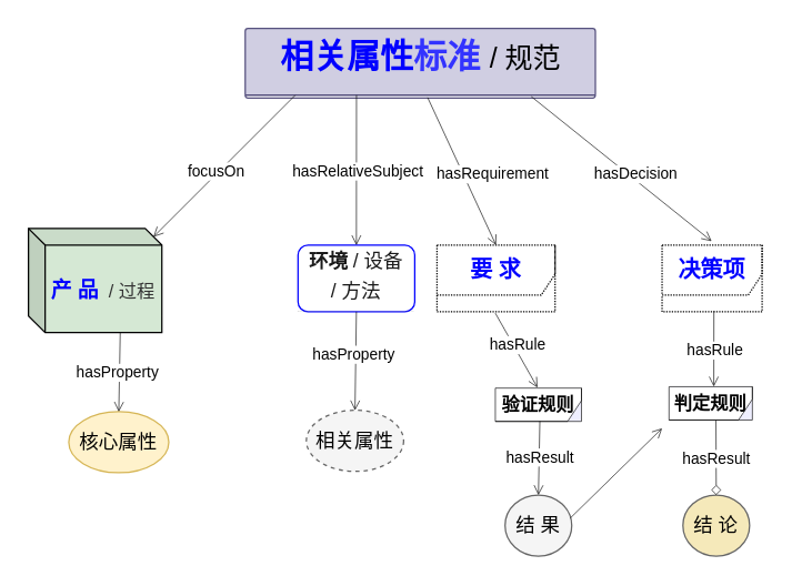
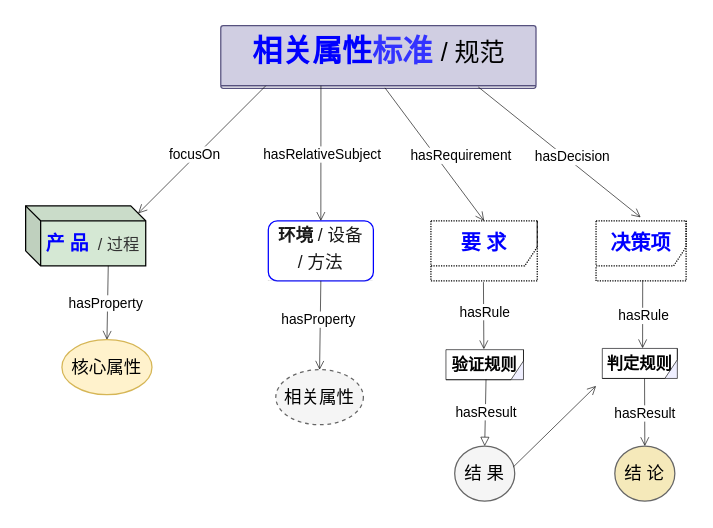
  <mxCell id="0" />
  <mxCell id="1" parent="0" />
  <mxCell id="2" value="&lt;font color=&quot;#0000ff&quot; size=&quot;1&quot;&gt;&lt;b style=&quot;font-size: 16px&quot;&gt;决策项&lt;/b&gt;&lt;/font&gt;" style="shape=umlFrame;whiteSpace=wrap;html=1;rounded=1;shadow=0;fillColor=none;dashed=1;width=96;height=36;dashPattern=1 1;" parent="1" vertex="1"><mxGeometry x="476" y="176" width="72" height="48" as="geometry" /></mxCell>
- <mxCell id="3" value="&lt;font color=&quot;#0000ff&quot; size=&quot;1&quot;&gt;&lt;b style=&quot;font-size: 16px&quot;&gt;要 求&lt;/b&gt;&lt;/font&gt;" style="shape=umlFrame;whiteSpace=wrap;html=1;rounded=1;shadow=0;fillColor=none;dashed=1;width=120;height=36;dashPattern=1 1;swimlaneFillColor=none;" parent="1" vertex="1"><mxGeometry x="314" y="176" width="85" height="48" as="geometry" /></mxCell>
+ <mxCell id="3" value="&lt;font color=&quot;#0000ff&quot; size=&quot;1&quot;&gt;&lt;b style=&quot;font-size: 16px&quot;&gt;要 求&lt;/b&gt;&lt;/font&gt;" style="shape=umlFrame;whiteSpace=wrap;html=1;rounded=1;shadow=0;fillColor=none;dashed=1;width=120;height=36;dashPattern=1 1;swimlaneFillColor=none;" parent="1" vertex="1"><mxGeometry x="344" y="176" width="85" height="48" as="geometry" /></mxCell>
  <mxCell id="4" value="&lt;font style=&quot;&quot;&gt;&lt;font color=&quot;#0000ff&quot; style=&quot;font-size: 24px;&quot;&gt;相关属性&lt;/font&gt;&lt;font style=&quot;font-size: 24px;&quot; color=&quot;#3333ff&quot;&gt;标准&lt;/font&gt;&lt;span style=&quot;color: rgb(0, 0, 0); font-weight: 400;&quot;&gt;&lt;span style=&quot;font-size: 24px;&quot;&gt; &lt;/span&gt;&lt;font style=&quot;font-size: 20px;&quot;&gt;&lt;font style=&quot;&quot;&gt;/&lt;/font&gt; &lt;font style=&quot;&quot;&gt;规范&lt;/font&gt;&lt;/font&gt;&lt;/span&gt;&lt;/font&gt;" style="swimlane;align=center;verticalAlign=top;childLayout=stackLayout;horizontal=1;horizontalStack=0;resizeParent=1;resizeParentMax=0;resizeLast=0;collapsible=1;marginBottom=0;rounded=1;fontSize=12;strokeColor=#56517e;shadow=0;arcSize=10;startSize=48;html=1;fillColor=#d0cee2;" parent="1" vertex="1"><mxGeometry x="176" y="20" width="252" height="50" as="geometry"><mxRectangle x="250" y="140" width="90" height="30" as="alternateBounds" /></mxGeometry></mxCell>
  <mxCell id="5" style="orthogonalLoop=1;jettySize=auto;elbow=vertical;html=1;fontFamily=Times New Roman;fontSize=16;endArrow=open;endFill=0;endSize=6;sourcePerimeterSpacing=0;targetPerimeterSpacing=6;strokeColor=default;strokeWidth=0.5;startSize=0;entryX=0;entryY=0;entryDx=90;entryDy=6;entryPerimeter=0;" parent="1" target="14" edge="1"><mxGeometry x="284" y="224" as="geometry"><mxPoint x="212" y="68" as="sourcePoint" /><mxPoint x="140" y="164" as="targetPoint" /></mxGeometry></mxCell>
  <mxCell id="6" value="focusOn" style="edgeLabel;html=1;align=center;verticalAlign=middle;resizable=0;points=[];" parent="5" vertex="1" connectable="0"><mxGeometry relative="1" as="geometry"><mxPoint x="-7" y="4" as="offset" /></mxGeometry></mxCell>
  <mxCell id="7" value="&lt;p style=&quot;margin: 4px 0px 0px&quot;&gt;&lt;span style=&quot;font-size: 14px;&quot;&gt;&lt;font style=&quot;&quot; color=&quot;#1a1a1a&quot;&gt;&lt;b&gt;环境 &lt;/b&gt;/ 设备&lt;/font&gt;&lt;/span&gt;&lt;/p&gt;&lt;p style=&quot;margin: 4px 0px 0px&quot;&gt;&lt;span style=&quot;font-size: 14px;&quot;&gt;&lt;font style=&quot;&quot; color=&quot;#1a1a1a&quot;&gt;/ 方法&lt;/font&gt;&lt;/span&gt;&lt;/p&gt;&lt;hr size=&quot;1&quot;&gt;&lt;div style=&quot;height: 2px&quot;&gt;&lt;/div&gt;" style="verticalAlign=top;align=center;overflow=fill;fontSize=12;fontFamily=Helvetica;html=1;rounded=1;shadow=0;fillColor=none;strokeColor=#0000FF;" parent="1" vertex="1"><mxGeometry x="214" y="176" width="84" height="48" as="geometry" /></mxCell>
  <mxCell id="8" style="orthogonalLoop=1;jettySize=auto;elbow=vertical;html=1;entryX=0.5;entryY=0;entryDx=0;entryDy=0;fontFamily=Times New Roman;fontSize=16;endArrow=open;endFill=0;endSize=6;sourcePerimeterSpacing=0;targetPerimeterSpacing=6;strokeColor=default;strokeWidth=0.5;startSize=0;exitX=0.413;exitY=0.96;exitDx=0;exitDy=0;exitPerimeter=0;" parent="1" target="7" edge="1"><mxGeometry x="330" y="224" as="geometry"><mxPoint x="256.076" y="68" as="sourcePoint" /><mxPoint x="208" y="164" as="targetPoint" /></mxGeometry></mxCell>
  <mxCell id="9" value="hasRelativeSubject" style="edgeLabel;html=1;align=center;verticalAlign=middle;resizable=0;points=[];" parent="8" vertex="1" connectable="0"><mxGeometry relative="1" as="geometry"><mxPoint y="1" as="offset" /></mxGeometry></mxCell>
  <mxCell id="10" style="orthogonalLoop=1;jettySize=auto;elbow=vertical;html=1;entryX=0.5;entryY=0;entryDx=0;entryDy=0;fontFamily=Times New Roman;fontSize=16;endArrow=open;endFill=0;endSize=6;sourcePerimeterSpacing=0;targetPerimeterSpacing=6;strokeColor=default;strokeWidth=0.5;startSize=0;entryPerimeter=0;exitX=0.521;exitY=0.994;exitDx=0;exitDy=0;exitPerimeter=0;" parent="1" source="4" target="3" edge="1"><mxGeometry x="382" y="236" as="geometry"><mxPoint x="308" y="104" as="sourcePoint" /><mxPoint x="308" y="188" as="targetPoint" /></mxGeometry></mxCell>
  <mxCell id="11" value="&lt;font style=&quot;font-size: 11px;&quot;&gt;hasRequirement&lt;/font&gt;" style="edgeLabel;html=1;align=center;verticalAlign=middle;resizable=0;points=[];" parent="10" vertex="1" connectable="0"><mxGeometry relative="1" as="geometry"><mxPoint x="21" y="1" as="offset" /></mxGeometry></mxCell>
  <mxCell id="12" style="orthogonalLoop=1;jettySize=auto;elbow=vertical;html=1;entryX=0.495;entryY=-0.059;entryDx=0;entryDy=0;fontFamily=Times New Roman;fontSize=16;endArrow=open;endFill=0;endSize=6;sourcePerimeterSpacing=0;targetPerimeterSpacing=6;strokeColor=default;strokeWidth=0.5;startSize=0;entryPerimeter=0;exitX=0.817;exitY=0.98;exitDx=0;exitDy=0;exitPerimeter=0;" parent="1" source="4" target="2" edge="1"><mxGeometry x="394" y="248" as="geometry"><mxPoint x="380" y="92" as="sourcePoint" /><mxPoint x="416" y="176" as="targetPoint" /></mxGeometry></mxCell>
  <mxCell id="13" value="&lt;font style=&quot;font-size: 11px;&quot;&gt;hasDecision&lt;/font&gt;" style="edgeLabel;html=1;align=center;verticalAlign=middle;resizable=0;points=[];" parent="12" vertex="1" connectable="0"><mxGeometry relative="1" as="geometry"><mxPoint x="10" y="4" as="offset" /></mxGeometry></mxCell>
- <mxCell id="14" value="&lt;font style=&quot;font-weight: bold; font-size: 15px;&quot; color=&quot;#0000ff&quot;&gt;产 品&lt;/font&gt;&lt;span style=&quot;color: rgb(51, 51, 51); font-size: 13px; font-weight: bold;&quot;&gt;&amp;nbsp;&amp;nbsp;&lt;/span&gt;&lt;span style=&quot;color: rgb(51, 51, 51); font-size: 13px;&quot;&gt;/&lt;/span&gt;&lt;span style=&quot;color: rgb(51, 51, 51); font-size: 13px; font-weight: bold;&quot;&gt;&amp;nbsp;&lt;/span&gt;&lt;font style=&quot;font-size: 12px; color: rgb(51, 51, 51);&quot;&gt;&lt;font style=&quot;font-size: 13px;&quot;&gt;过程&lt;/font&gt;&lt;/font&gt;" style="shape=cube;whiteSpace=wrap;html=1;boundedLbl=1;backgroundOutline=1;darkOpacity=0.05;darkOpacity2=0.1;fontSize=10;fontColor=#1A1A1A;fillColor=#D5E8D4;size=12;" parent="1" vertex="1"><mxGeometry x="20" y="164" width="96" height="75" as="geometry" /></mxCell>
- <mxCell id="15" value="&lt;span style=&quot;color: rgb(0, 0, 0); font-size: 14px;&quot;&gt;核心属性&lt;/span&gt;" style="ellipse;whiteSpace=wrap;html=1;fontSize=10;fillColor=#fff2cc;strokeColor=#d6b656;" parent="1" vertex="1"><mxGeometry x="49" y="296" width="72" height="44" as="geometry" /></mxCell>
+ <mxCell id="14" value="&lt;font style=&quot;font-weight: bold; font-size: 15px;&quot; color=&quot;#0000ff&quot;&gt;产 品&lt;/font&gt;&lt;span style=&quot;color: rgb(51, 51, 51); font-size: 13px; font-weight: bold;&quot;&gt;&amp;nbsp;&amp;nbsp;&lt;/span&gt;&lt;span style=&quot;color: rgb(51, 51, 51); font-size: 13px;&quot;&gt;/&lt;/span&gt;&lt;span style=&quot;color: rgb(51, 51, 51); font-size: 13px; font-weight: bold;&quot;&gt;&amp;nbsp;&lt;/span&gt;&lt;font style=&quot;font-size: 12px; color: rgb(51, 51, 51);&quot;&gt;&lt;font style=&quot;font-size: 13px;&quot;&gt;过程&lt;/font&gt;&lt;/font&gt;" style="shape=cube;whiteSpace=wrap;html=1;boundedLbl=1;backgroundOutline=1;darkOpacity=0.05;darkOpacity2=0.1;fontSize=10;fontColor=#1A1A1A;fillColor=#D5E8D4;size=12;" parent="1" vertex="1"><mxGeometry x="20" y="164" width="96" height="48" as="geometry" /></mxCell>
+ <mxCell id="15" value="&lt;span style=&quot;color: rgb(0, 0, 0); font-size: 14px;&quot;&gt;核心属性&lt;/span&gt;" style="ellipse;whiteSpace=wrap;html=1;fontSize=10;fillColor=#fff2cc;strokeColor=#d6b656;" parent="1" vertex="1"><mxGeometry x="49" y="271" width="72" height="44" as="geometry" /></mxCell>
  <mxCell id="16" style="orthogonalLoop=1;jettySize=auto;elbow=vertical;html=1;fontFamily=Times New Roman;fontSize=16;endArrow=open;endFill=0;endSize=6;sourcePerimeterSpacing=0;targetPerimeterSpacing=6;strokeColor=default;strokeWidth=0.5;startSize=0;entryX=0.5;entryY=0;entryDx=0;entryDy=0;exitX=0.688;exitY=1;exitDx=0;exitDy=0;exitPerimeter=0;" parent="1" source="14" target="15" edge="1"><mxGeometry x="297" y="300" as="geometry"><mxPoint x="176" y="212" as="sourcePoint" /><mxPoint x="153" y="296" as="targetPoint" /></mxGeometry></mxCell>
  <mxCell id="17" value="hasProperty" style="edgeLabel;html=1;align=center;verticalAlign=middle;resizable=0;points=[];" parent="16" vertex="1" connectable="0"><mxGeometry relative="1" as="geometry"><mxPoint x="-2" as="offset" /></mxGeometry></mxCell>
  <mxCell id="18" value="&lt;span style=&quot;color: rgb(0, 0, 0); font-size: 14px;&quot;&gt;相关属性&lt;/span&gt;" style="ellipse;whiteSpace=wrap;html=1;fontSize=10;fillColor=#f5f5f5;strokeColor=#666666;fontColor=#333333;dashed=1;" parent="1" vertex="1"><mxGeometry x="220" y="295" width="70" height="44" as="geometry" /></mxCell>
  <mxCell id="19" style="orthogonalLoop=1;jettySize=auto;elbow=vertical;html=1;fontFamily=Times New Roman;fontSize=16;endArrow=open;endFill=0;endSize=6;sourcePerimeterSpacing=0;targetPerimeterSpacing=6;strokeColor=default;strokeWidth=0.5;startSize=0;entryX=0.5;entryY=0;entryDx=0;entryDy=0;exitX=0.5;exitY=1;exitDx=0;exitDy=0;" parent="1" source="7" target="18" edge="1"><mxGeometry x="460" y="312" as="geometry"><mxPoint x="249.048" y="224" as="sourcePoint" /><mxPoint x="248" y="308" as="targetPoint" /></mxGeometry></mxCell>
  <mxCell id="20" value="hasProperty" style="edgeLabel;html=1;align=center;verticalAlign=middle;resizable=0;points=[];" parent="19" vertex="1" connectable="0"><mxGeometry relative="1" as="geometry"><mxPoint x="-2" y="-5" as="offset" /></mxGeometry></mxCell>
  <mxCell id="21" value="&lt;font size=&quot;1&quot;&gt;&lt;span style=&quot;font-size: 13px&quot;&gt;&lt;b&gt;验证规则&lt;/b&gt;&lt;/span&gt;&lt;/font&gt;" style="shape=umlFrame;whiteSpace=wrap;html=1;rounded=1;shadow=0;fillColor=default;width=72;height=24;strokeWidth=0.5;swimlaneFillColor=#efefff;" parent="1" vertex="1"><mxGeometry x="356" y="279" width="62" height="24" as="geometry" /></mxCell>
  <mxCell id="22" value="&lt;b style=&quot;font-size: 13px;&quot;&gt;判定规则&lt;/b&gt;" style="shape=umlFrame;whiteSpace=wrap;html=1;rounded=1;shadow=0;fillColor=default;width=72;height=24;strokeWidth=0.5;swimlaneFillColor=#efefff;" parent="1" vertex="1"><mxGeometry x="481" y="278" width="60" height="24" as="geometry" /></mxCell>
  <mxCell id="23" style="orthogonalLoop=1;jettySize=auto;elbow=vertical;html=1;entryX=0.489;entryY=-0.016;entryDx=0;entryDy=0;fontFamily=Times New Roman;fontSize=16;endArrow=open;endFill=0;endSize=6;sourcePerimeterSpacing=0;targetPerimeterSpacing=6;strokeColor=default;strokeWidth=0.5;startSize=0;entryPerimeter=0;exitX=0.494;exitY=1.021;exitDx=0;exitDy=0;exitPerimeter=0;" parent="1" source="3" target="21" edge="1"><mxGeometry x="337" y="343" as="geometry"><mxPoint x="375" y="212" as="sourcePoint" /><mxPoint x="374.584" y="261.096" as="targetPoint" /></mxGeometry></mxCell>
  <mxCell id="24" value="hasRule" style="edgeLabel;html=1;align=center;verticalAlign=middle;resizable=0;points=[];" parent="23" vertex="1" connectable="0"><mxGeometry relative="1" as="geometry"><mxPoint y="-4" as="offset" /></mxGeometry></mxCell>
  <mxCell id="25" style="orthogonalLoop=1;jettySize=auto;elbow=vertical;html=1;fontFamily=Times New Roman;fontSize=16;endArrow=open;endFill=0;endSize=6;sourcePerimeterSpacing=0;targetPerimeterSpacing=6;strokeColor=default;strokeWidth=0.5;startSize=0;exitX=0.518;exitY=0.987;exitDx=0;exitDy=0;exitPerimeter=0;entryX=0.537;entryY=-0.008;entryDx=0;entryDy=0;entryPerimeter=0;" parent="1" source="2" target="22" edge="1"><mxGeometry x="349" y="355" as="geometry"><mxPoint x="397.99" y="237.008" as="sourcePoint" /><mxPoint x="512" y="308" as="targetPoint" /></mxGeometry></mxCell>
  <mxCell id="26" value="hasRule" style="edgeLabel;html=1;align=center;verticalAlign=middle;resizable=0;points=[];" parent="25" vertex="1" connectable="0"><mxGeometry relative="1" as="geometry"><mxPoint y="1" as="offset" /></mxGeometry></mxCell>
  <mxCell id="27" value="&lt;font color=&quot;#000000&quot;&gt;&lt;span style=&quot;font-size: 14px;&quot;&gt;结 论&lt;/span&gt;&lt;/font&gt;" style="ellipse;whiteSpace=wrap;html=1;fontSize=10;fillColor=#F5E9BA;strokeColor=#666666;fontColor=#333333;" parent="1" vertex="1"><mxGeometry x="491" y="356" width="48" height="44" as="geometry" /></mxCell>
  <mxCell id="28" value="&lt;font color=&quot;#000000&quot;&gt;&lt;span style=&quot;font-size: 14px;&quot;&gt;结 果&lt;/span&gt;&lt;/font&gt;" style="ellipse;whiteSpace=wrap;html=1;fontSize=10;fillColor=#f5f5f5;strokeColor=#666666;fontColor=#333333;" parent="1" vertex="1"><mxGeometry x="363" y="356" width="48" height="44" as="geometry" /></mxCell>
- <mxCell id="29" style="orthogonalLoop=1;jettySize=auto;elbow=vertical;html=1;entryX=0.5;entryY=0;entryDx=0;entryDy=0;fontFamily=Times New Roman;fontSize=16;endArrow=open;endFill=0;endSize=6;sourcePerimeterSpacing=0;targetPerimeterSpacing=6;strokeColor=default;strokeWidth=0.5;startSize=0;exitX=0.517;exitY=0.992;exitDx=0;exitDy=0;exitPerimeter=0;" parent="1" source="21" target="28" edge="1"><mxGeometry x="331.01" y="425.99" as="geometry"><mxPoint x="388" y="308" as="sourcePoint" /><mxPoint x="380.018" y="367.998" as="targetPoint" /></mxGeometry></mxCell>
+ <mxCell id="29" style="orthogonalLoop=1;jettySize=auto;elbow=vertical;html=1;entryX=0.5;entryY=0;entryDx=0;entryDy=0;fontFamily=Times New Roman;fontSize=16;endArrow=block;endFill=0;endSize=6;sourcePerimeterSpacing=0;targetPerimeterSpacing=6;strokeColor=default;strokeWidth=0.5;startSize=0;exitX=0.517;exitY=0.992;exitDx=0;exitDy=0;exitPerimeter=0;" parent="1" source="21" target="28" edge="1"><mxGeometry x="331.01" y="425.99" as="geometry"><mxPoint x="388" y="308" as="sourcePoint" /><mxPoint x="380.018" y="367.998" as="targetPoint" /></mxGeometry></mxCell>
  <mxCell id="30" value="hasResult" style="edgeLabel;html=1;align=center;verticalAlign=middle;resizable=0;points=[];" parent="29" vertex="1" connectable="0"><mxGeometry relative="1" as="geometry"><mxPoint y="-1" as="offset" /></mxGeometry></mxCell>
- <mxCell id="31" style="orthogonalLoop=1;jettySize=auto;elbow=vertical;html=1;fontFamily=Times New Roman;fontSize=16;endArrow=diamond;endFill=0;endSize=6;sourcePerimeterSpacing=0;targetPerimeterSpacing=6;strokeColor=default;strokeWidth=0.5;startSize=0;exitX=0.563;exitY=1.008;exitDx=0;exitDy=0;exitPerimeter=0;entryX=0.5;entryY=0;entryDx=0;entryDy=0;" parent="1" source="22" target="27" edge="1"><mxGeometry x="343.01" y="437.99" as="geometry"><mxPoint x="400.116" y="319.136" as="sourcePoint" /><mxPoint x="400" y="368" as="targetPoint" /></mxGeometry></mxCell>
+ <mxCell id="31" style="orthogonalLoop=1;jettySize=auto;elbow=vertical;html=1;fontFamily=Times New Roman;fontSize=16;endArrow=open;endFill=0;endSize=6;sourcePerimeterSpacing=0;targetPerimeterSpacing=6;strokeColor=default;strokeWidth=0.5;startSize=0;exitX=0.563;exitY=1.008;exitDx=0;exitDy=0;exitPerimeter=0;entryX=0.5;entryY=0;entryDx=0;entryDy=0;" parent="1" source="22" target="27" edge="1"><mxGeometry x="343.01" y="437.99" as="geometry"><mxPoint x="400.116" y="319.136" as="sourcePoint" /><mxPoint x="400" y="368" as="targetPoint" /></mxGeometry></mxCell>
  <mxCell id="32" value="hasResult" style="edgeLabel;html=1;align=center;verticalAlign=middle;resizable=0;points=[];" parent="31" vertex="1" connectable="0"><mxGeometry relative="1" as="geometry"><mxPoint as="offset" /></mxGeometry></mxCell>
  <mxCell id="33" style="orthogonalLoop=1;jettySize=auto;elbow=vertical;html=1;fontFamily=Times New Roman;fontSize=16;endArrow=open;endFill=0;endSize=6;sourcePerimeterSpacing=0;targetPerimeterSpacing=6;strokeColor=default;strokeWidth=0.5;startSize=0;exitX=0.977;exitY=0.379;exitDx=0;exitDy=0;exitPerimeter=0;" parent="1" source="28" edge="1"><mxGeometry x="343.01" y="437.99" as="geometry"><mxPoint x="400.054" y="314.808" as="sourcePoint" /><mxPoint x="476" y="308" as="targetPoint" /></mxGeometry></mxCell>
